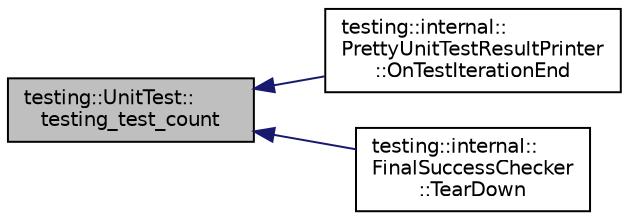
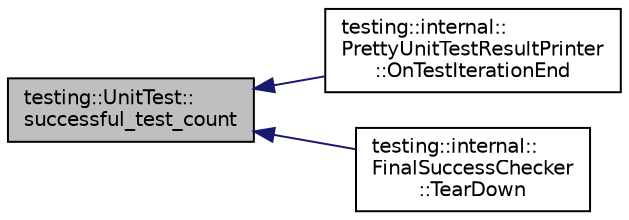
  digraph {
    rankdir=LR
    node [color=black fillcolor=white fontname=Helvetica fontsize=10 shape=record style=filled]
    edge [color=midnightblue dir=back fontname=Helvetica fontsize=10 labelfontname=Helvetica labelfontsize=10 style=solid]
-   n1 [fillcolor=grey75 fontcolor=black height=0.2 label="testing::UnitTest::\ltesting_test_count" width=0.4]
+   n1 [fillcolor=grey75 fontcolor=black height=0.2 label="testing::UnitTest::\lsuccessful_test_count" width=0.4]
    n2 [height=0.2 label="testing::internal::\lPrettyUnitTestResultPrinter\l::OnTestIterationEnd" width=0.4]
    n3 [height=0.2 label="testing::internal::\lFinalSuccessChecker\l::TearDown" width=0.4]
    n1 -> n2
    n1 -> n3
  }
